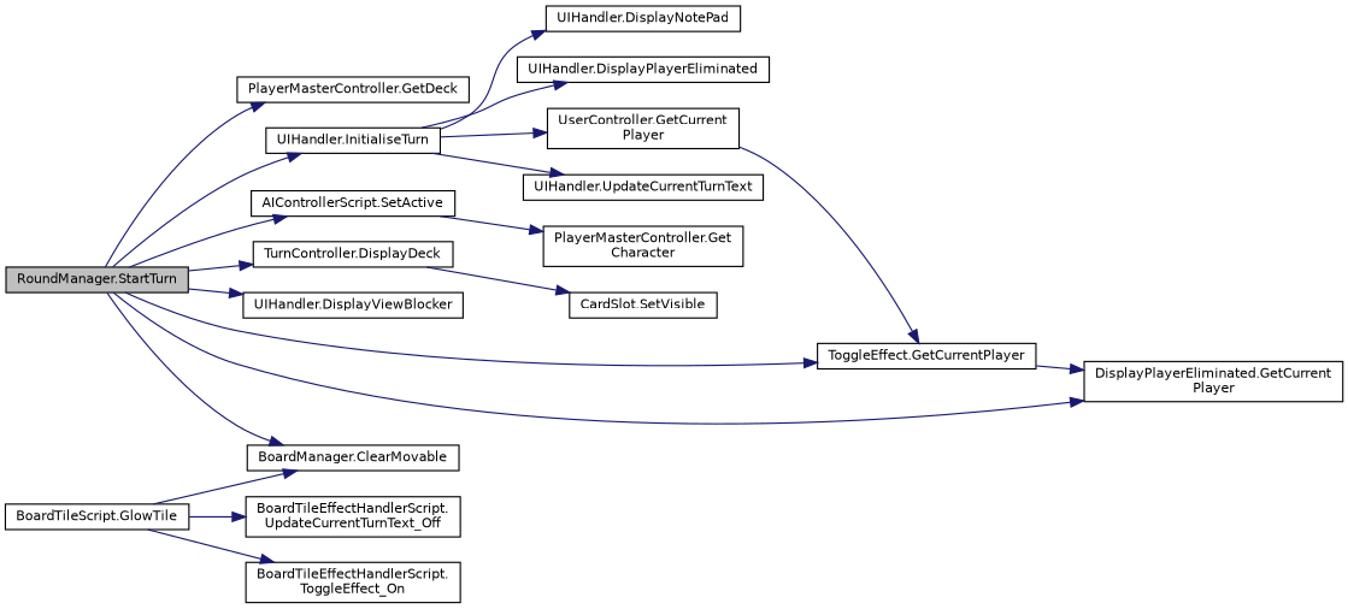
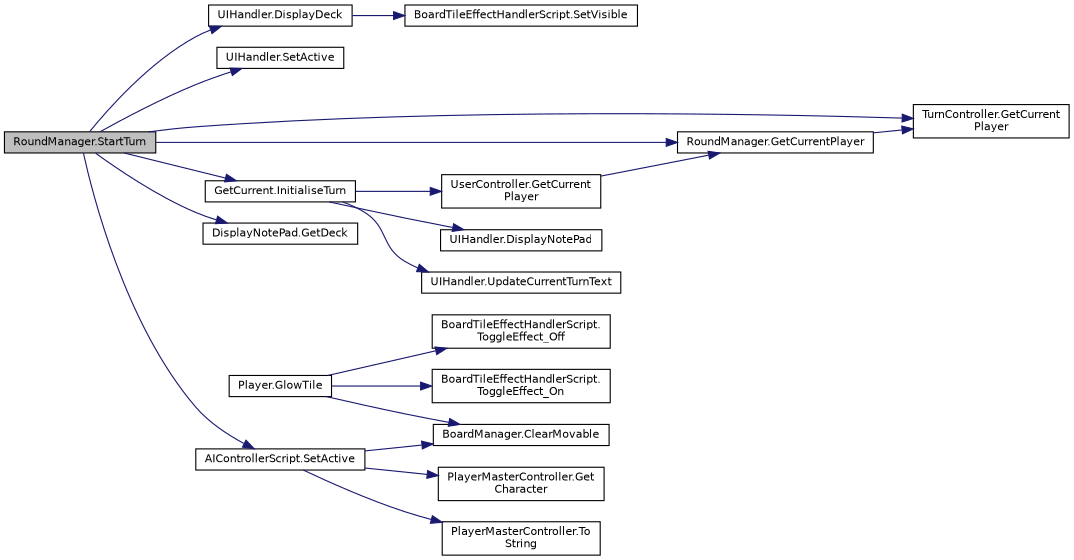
  digraph {
    rankdir=LR
    node [color=black fillcolor=white fontname=Helvetica fontsize=10 shape=record style=filled]
    edge [color=midnightblue fontname=Helvetica fontsize=10 labelfontname=Helvetica labelfontsize=10 style=solid]
    n1 [fillcolor=grey75 fontcolor=black height=0.2 label="RoundManager.StartTurn" width=0.4]
    n2 [height=0.2 label="BoardManager.ClearMovable" width=0.4]
-   n3 [height=0.2 label="TurnController.DisplayDeck" width=0.4]
-   n4 [height=0.2 label="UIHandler.DisplayViewBlocker" width=0.4]
-   n5 [height=0.2 label="ToggleEffect.GetCurrentPlayer" width=0.4]
-   n6 [height=0.2 label="DisplayPlayerEliminated.GetCurrent\lPlayer" width=0.4]
-   n7 [height=0.2 label="PlayerMasterController.GetDeck" width=0.4]
-   n8 [height=0.2 label="UIHandler.InitialiseTurn" width=0.4]
+   n3 [height=0.2 label="UIHandler.DisplayDeck" width=0.4]
+   n4 [height=0.2 label="UIHandler.SetActive" width=0.4]
+   n5 [height=0.2 label="RoundManager.GetCurrentPlayer" width=0.4]
+   n6 [height=0.2 label="TurnController.GetCurrent\lPlayer" width=0.4]
+   n7 [height=0.2 label="DisplayNotePad.GetDeck" width=0.4]
+   n8 [height=0.2 label="GetCurrent.InitialiseTurn" width=0.4]
    n9 [height=0.2 label="AIControllerScript.SetActive" width=0.4]
-   n10 [height=0.2 label="CardSlot.SetVisible" width=0.4]
+   n10 [height=0.2 label="BoardTileEffectHandlerScript.SetVisible" width=0.4]
    n11 [height=0.2 label="UIHandler.DisplayNotePad" width=0.4]
-   n12 [height=0.2 label="UIHandler.DisplayPlayerEliminated" width=0.4]
    n13 [height=0.2 label="UserController.GetCurrent\lPlayer" width=0.4]
    n14 [height=0.2 label="UIHandler.UpdateCurrentTurnText" width=0.4]
    n15 [height=0.2 label="PlayerMasterController.Get\lCharacter" width=0.4]
-   n17 [height=0.2 label="BoardTileScript.GlowTile" width=0.4]
-   n18 [height=0.2 label="BoardTileEffectHandlerScript.\lUpdateCurrentTurnText_Off" width=0.4]
+   n16 [height=0.2 label="PlayerMasterController.To\lString" width=0.4]
+   n17 [height=0.2 label="Player.GlowTile" width=0.4]
+   n18 [height=0.2 label="BoardTileEffectHandlerScript.\lToggleEffect_Off" width=0.4]
    n19 [height=0.2 label="BoardTileEffectHandlerScript.\lToggleEffect_On" width=0.4]
-   n1 -> n2
+   n9 -> n2
    n1 -> n3
    n1 -> n4
    n1 -> n5
    n1 -> n6
    n1 -> n7
    n1 -> n8
    n1 -> n9
    n3 -> n10
    n5 -> n6
    n8 -> n11
-   n8 -> n12
    n8 -> n13
    n8 -> n14
    n9 -> n15
+   n9 -> n16
    n13 -> n5
    n17 -> n2
    n17 -> n18
    n17 -> n19
  }
